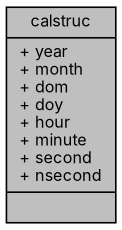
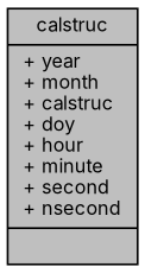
  digraph {
    fontname=Inter
-   n1 [color=black fillcolor=grey75 fontcolor=black fontname=Inter fontsize=10 height=0.2 label="{calstruc\n|+ year\l+ month\l+ dom\l+ doy\l+ hour\l+ minute\l+ second\l+ nsecond\l|}" shape=record style=filled width=0.4]
+   n1 [color=black fillcolor=grey75 fontcolor=black fontname=Inter fontsize=10 height=0.2 label="{calstruc\n|+ year\l+ month\l+ calstruc\l+ doy\l+ hour\l+ minute\l+ second\l+ nsecond\l|}" shape=record style=filled width=0.4]
  }
